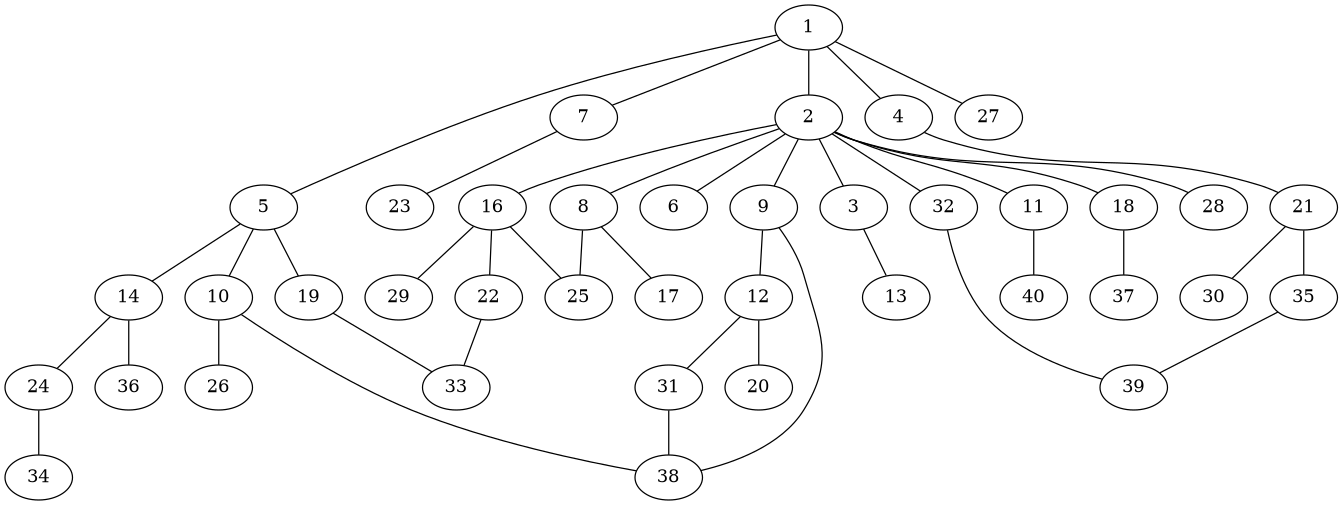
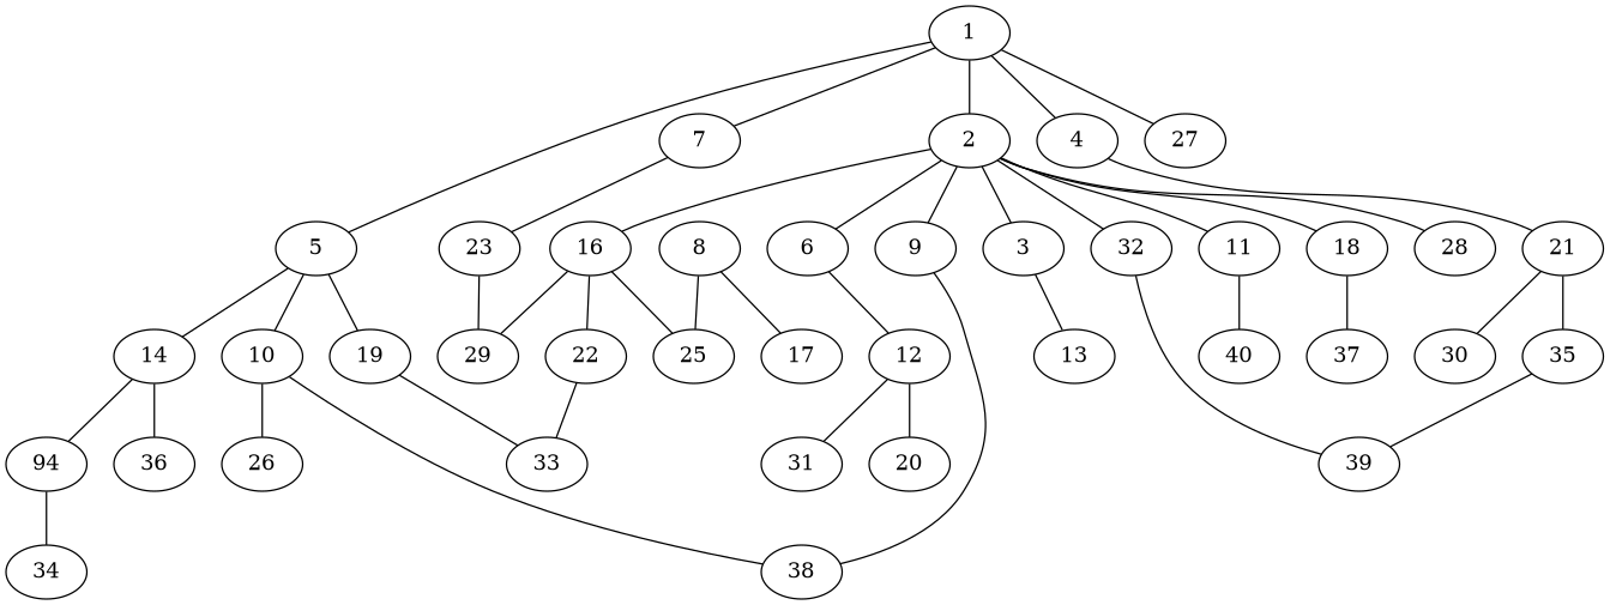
  graph {
    1
    2
    4
    5
    7
    27
    3
    6
    8
    9
    11
    16
    18
    28
    32
    21
    10
    14
    19
    23
    13
    17
    25
    12
    38
    40
    22
    29
    37
    39
    30
    35
    26
-   24
+   24 [label=94]
    36
    33
    20
    31
    34
    1 -- 2
    1 -- 4
    1 -- 5
    1 -- 7
    1 -- 27
    2 -- 3
    2 -- 6
-   2 -- 8
    2 -- 9
    2 -- 11
    2 -- 16
    2 -- 18
    2 -- 28
    2 -- 32
    4 -- 21
    5 -- 10
    5 -- 14
    5 -- 19
    7 -- 23
    3 -- 13
    8 -- 17
    8 -- 25
-   9 -- 12
+   6 -- 12
    9 -- 38
    11 -- 40
    16 -- 25
    16 -- 22
    16 -- 29
    18 -- 37
    32 -- 39
    21 -- 30
    21 -- 35
    10 -- 38
    10 -- 26
    14 -- 24
    14 -- 36
    19 -- 33
+   23 -- 29
    12 -- 20
    12 -- 31
    22 -- 33
    35 -- 39
    24 -- 34
-   31 -- 38
  }
